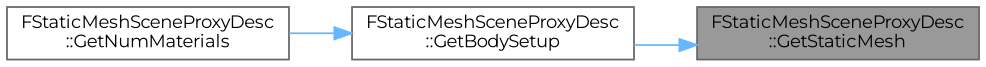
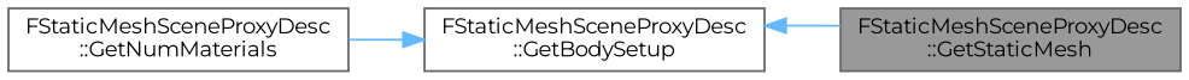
  digraph {
    fontname=Montserrat
    rankdir=RL
    node [color=grey40 fillcolor=white fontname=Montserrat fontsize=10 shape=box style=filled]
    edge [color=steelblue1 dir=back fontname=Montserrat fontsize=10 labelfontname=Helvetica labelfontsize=10 style=solid]
    n1 [color=gray40 fillcolor=grey60 fontcolor=black height=0.2 label="FStaticMeshSceneProxyDesc\l::GetStaticMesh" width=0.4]
    n2 [height=0.2 label="FStaticMeshSceneProxyDesc\l::GetBodySetup" width=0.4]
    n3 [height=0.2 label="FStaticMeshSceneProxyDesc\l::GetNumMaterials" width=0.4]
-   n1 -> n2
+   n2 -> n1
    n2 -> n3
  }
